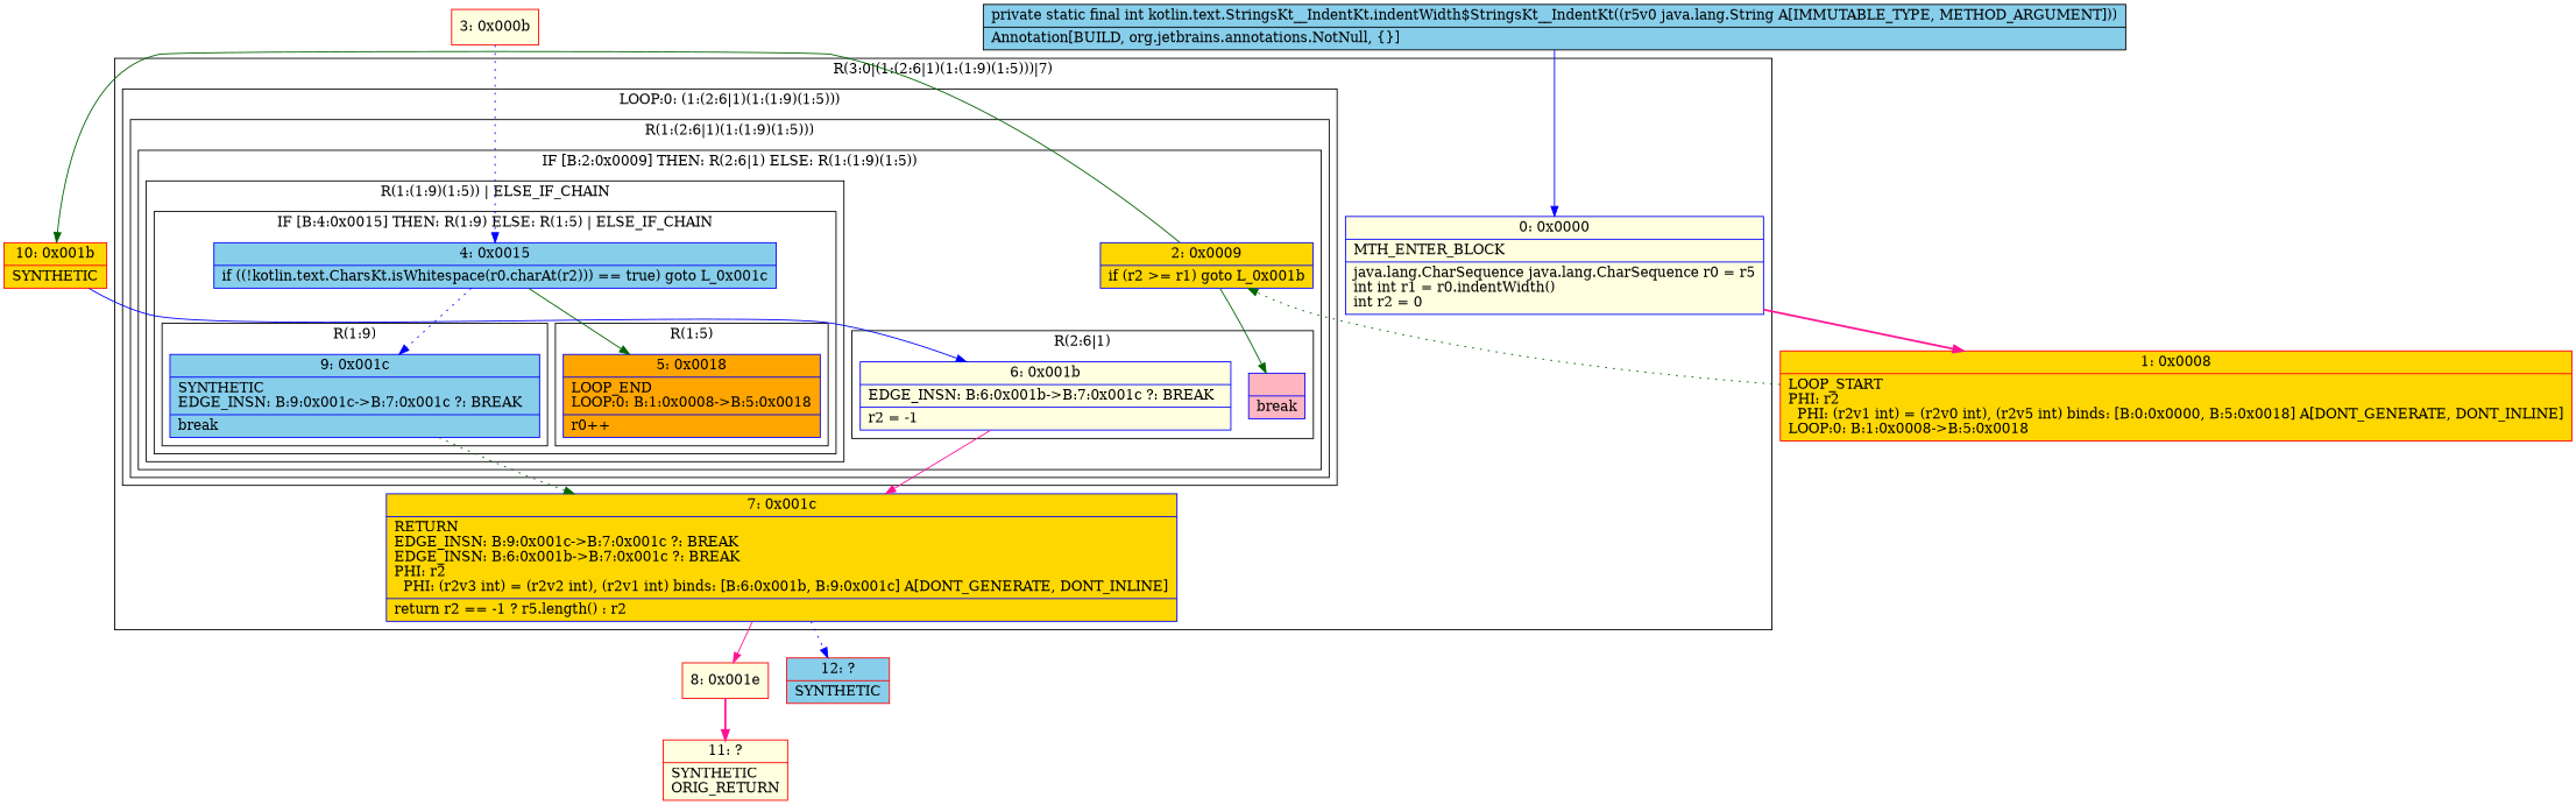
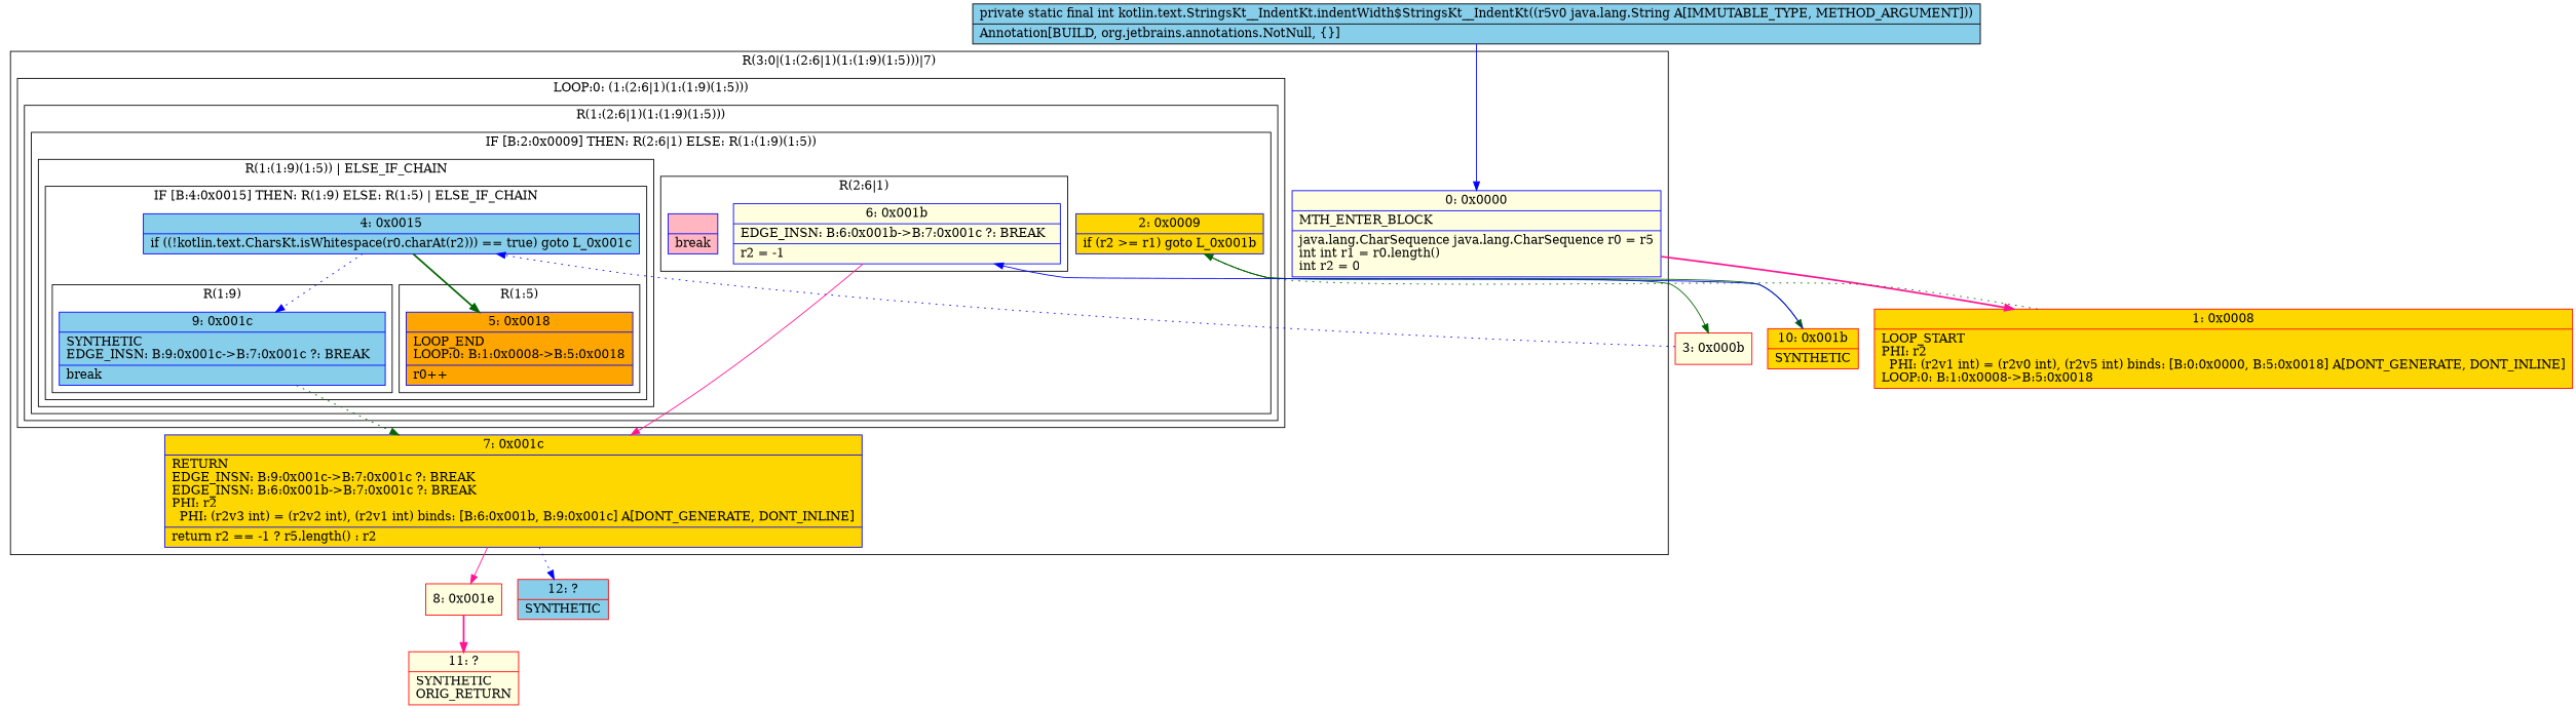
  digraph {
    node [color=blue fillcolor=lightyellow shape=record style=filled]
    edge [color=darkgreen style=solid]
    n1 [label="{6\:\ 0x001b|EDGE_INSN: B:6:0x001b\-\>B:7:0x001c ?: BREAK  \l|r2 = \-1\l}"]
    n2 [fillcolor=lightpink label="{|break\l}"]
    n3 [fillcolor=skyblue label="{9\:\ 0x001c|SYNTHETIC\lEDGE_INSN: B:9:0x001c\-\>B:7:0x001c ?: BREAK  \l|break\l}"]
    n4 [fillcolor=orange label="{5\:\ 0x0018|LOOP_END\lLOOP:0: B:1:0x0008\-\>B:5:0x0018\l|r0++\l}"]
    n5 [fillcolor=skyblue label="{4\:\ 0x0015|if ((!kotlin.text.CharsKt.isWhitespace(r0.charAt(r2))) == true) goto L_0x001c\l}"]
    n6 [fillcolor=gold label="{2\:\ 0x0009|if (r2 \>= r1) goto L_0x001b\l}"]
-   n7 [label="{0\:\ 0x0000|MTH_ENTER_BLOCK\l|java.lang.CharSequence java.lang.CharSequence r0 = r5\lint int r1 = r0.indentWidth()\lint r2 = 0\l}"]
+   n7 [label="{0\:\ 0x0000|MTH_ENTER_BLOCK\l|java.lang.CharSequence java.lang.CharSequence r0 = r5\lint int r1 = r0.length()\lint r2 = 0\l}"]
    n8 [fillcolor=gold label="{7\:\ 0x001c|RETURN\lEDGE_INSN: B:9:0x001c\-\>B:7:0x001c ?: BREAK  \lEDGE_INSN: B:6:0x001b\-\>B:7:0x001c ?: BREAK  \lPHI: r2 \l  PHI: (r2v3 int) = (r2v2 int), (r2v1 int) binds: [B:6:0x001b, B:9:0x001c] A[DONT_GENERATE, DONT_INLINE]\l|return r2 == \-1 ? r5.length() : r2\l}"]
    n9 [color=red label="{3\:\ 0x000b}"]
    n10 [color=red fillcolor=gold label="{10\:\ 0x001b|SYNTHETIC\l}"]
    n11 [color=red fillcolor=gold label="{1\:\ 0x0008|LOOP_START\lPHI: r2 \l  PHI: (r2v1 int) = (r2v0 int), (r2v5 int) binds: [B:0:0x0000, B:5:0x0018] A[DONT_GENERATE, DONT_INLINE]\lLOOP:0: B:1:0x0008\-\>B:5:0x0018\l}"]
    n12 [color=red label="{8\:\ 0x001e}"]
    n13 [color=red fillcolor=skyblue label="{12\:\ ?|SYNTHETIC\l}"]
    n14 [color=red label="{11\:\ ?|SYNTHETIC\lORIG_RETURN\l}"]
    n15 [fillcolor=skyblue label="{private static final int kotlin.text.StringsKt__IndentKt.indentWidth$StringsKt__IndentKt((r5v0 java.lang.String A[IMMUTABLE_TYPE, METHOD_ARGUMENT]))  | Annotation[BUILD, org.jetbrains.annotations.NotNull, \{\}]\l}" color=""]
    subgraph cluster_1 {
      label="R(3:0|(1:(2:6|1)(1:(1:9)(1:5)))|7)"
      n7
      n8
      subgraph cluster_2 {
        label="LOOP:0: (1:(2:6|1)(1:(1:9)(1:5)))"
        subgraph cluster_3 {
          label="R(1:(2:6|1)(1:(1:9)(1:5)))"
          subgraph cluster_4 {
            label="IF [B:2:0x0009] THEN: R(2:6|1) ELSE: R(1:(1:9)(1:5))"
            n6
            subgraph cluster_5 {
              label="R(2:6|1)"
              n1
              n2
            }
            subgraph cluster_6 {
              label="R(1:(1:9)(1:5)) | ELSE_IF_CHAIN\l"
              subgraph cluster_7 {
                label="IF [B:4:0x0015] THEN: R(1:9) ELSE: R(1:5) | ELSE_IF_CHAIN\l"
                n5
                subgraph cluster_8 {
                  label="R(1:9)"
                  n3
                }
                subgraph cluster_9 {
                  label="R(1:5)"
                  n4
                }
              }
            }
          }
        }
      }
    }
    n1 -> n8 [color=deeppink]
    n3 -> n8 [style=dotted]
    n5 -> n3 [color=blue style=dotted]
-   n5 -> n4
-   n6 -> n2
+   n5 -> n4 [style=bold]
+   n6 -> n9
    n6 -> n10
    n7 -> n11 [color=deeppink style=bold]
    n8 -> n12 [color=deeppink]
    n8 -> n13 [color=blue style=dotted]
    n9 -> n5 [color=blue style=dotted]
    n10 -> n1 [color=blue]
    n11 -> n6 [style=dotted]
    n12 -> n14 [color=deeppink style=bold]
    n15 -> n7 [color=blue]
  }
